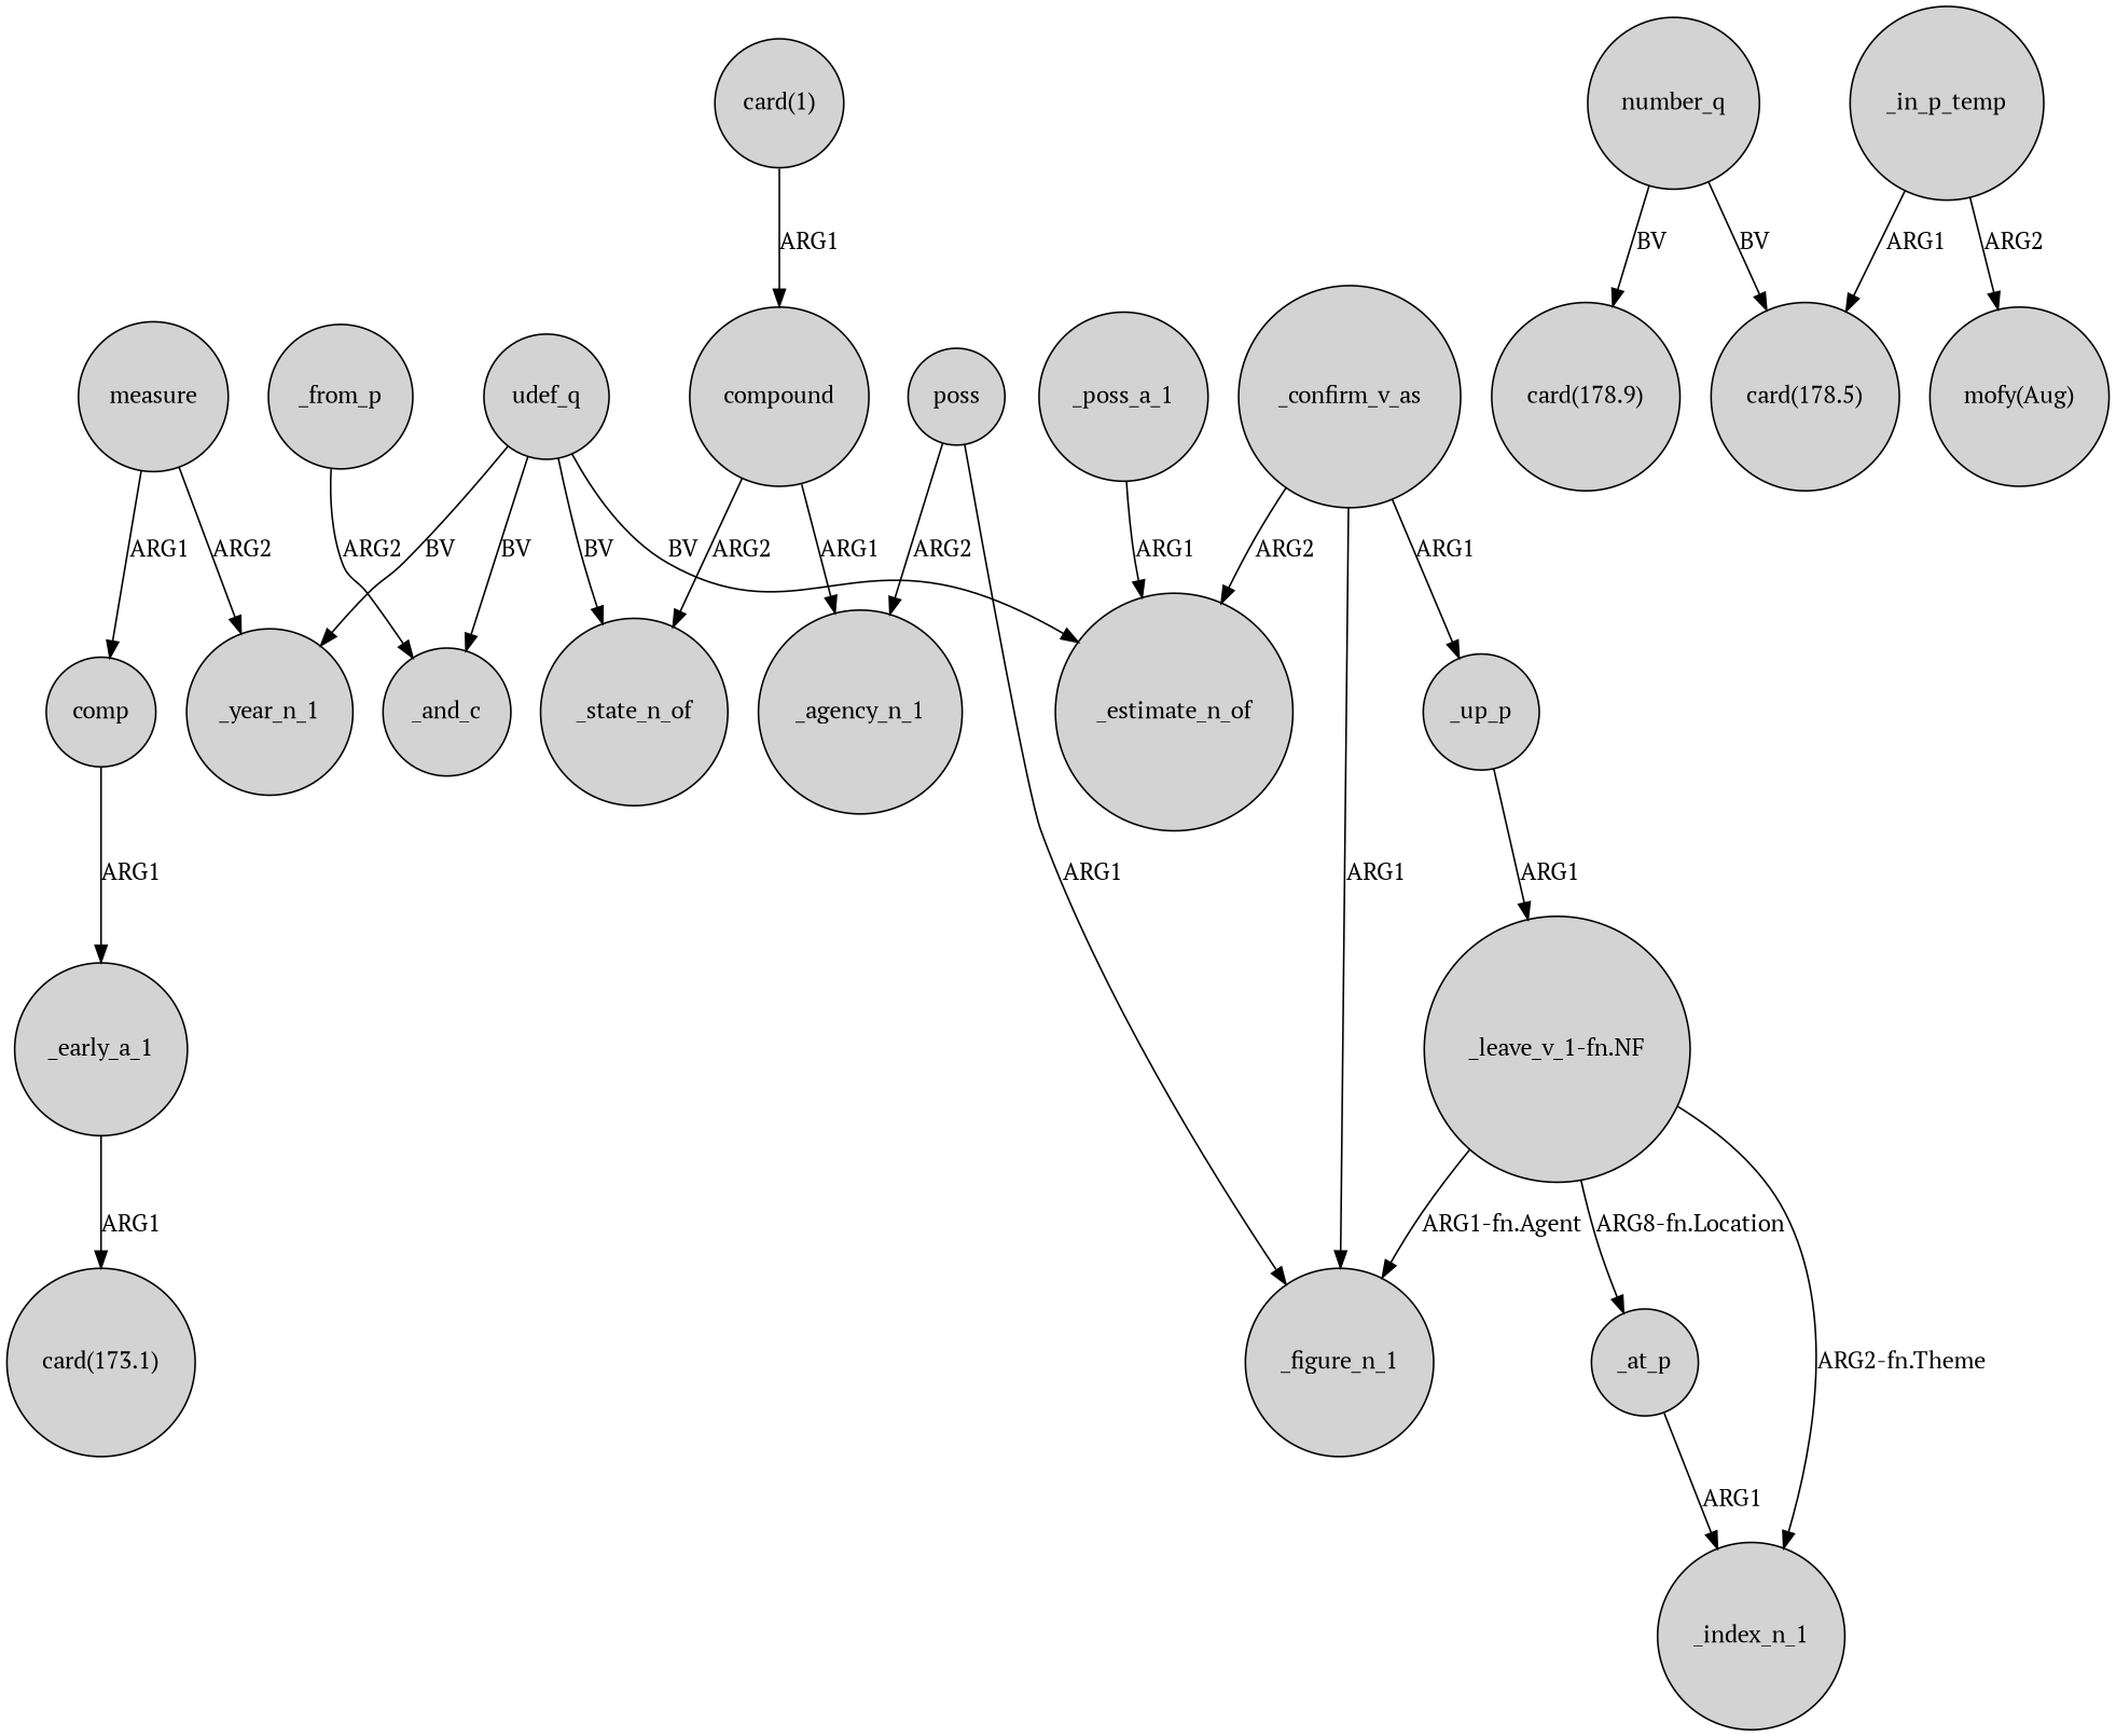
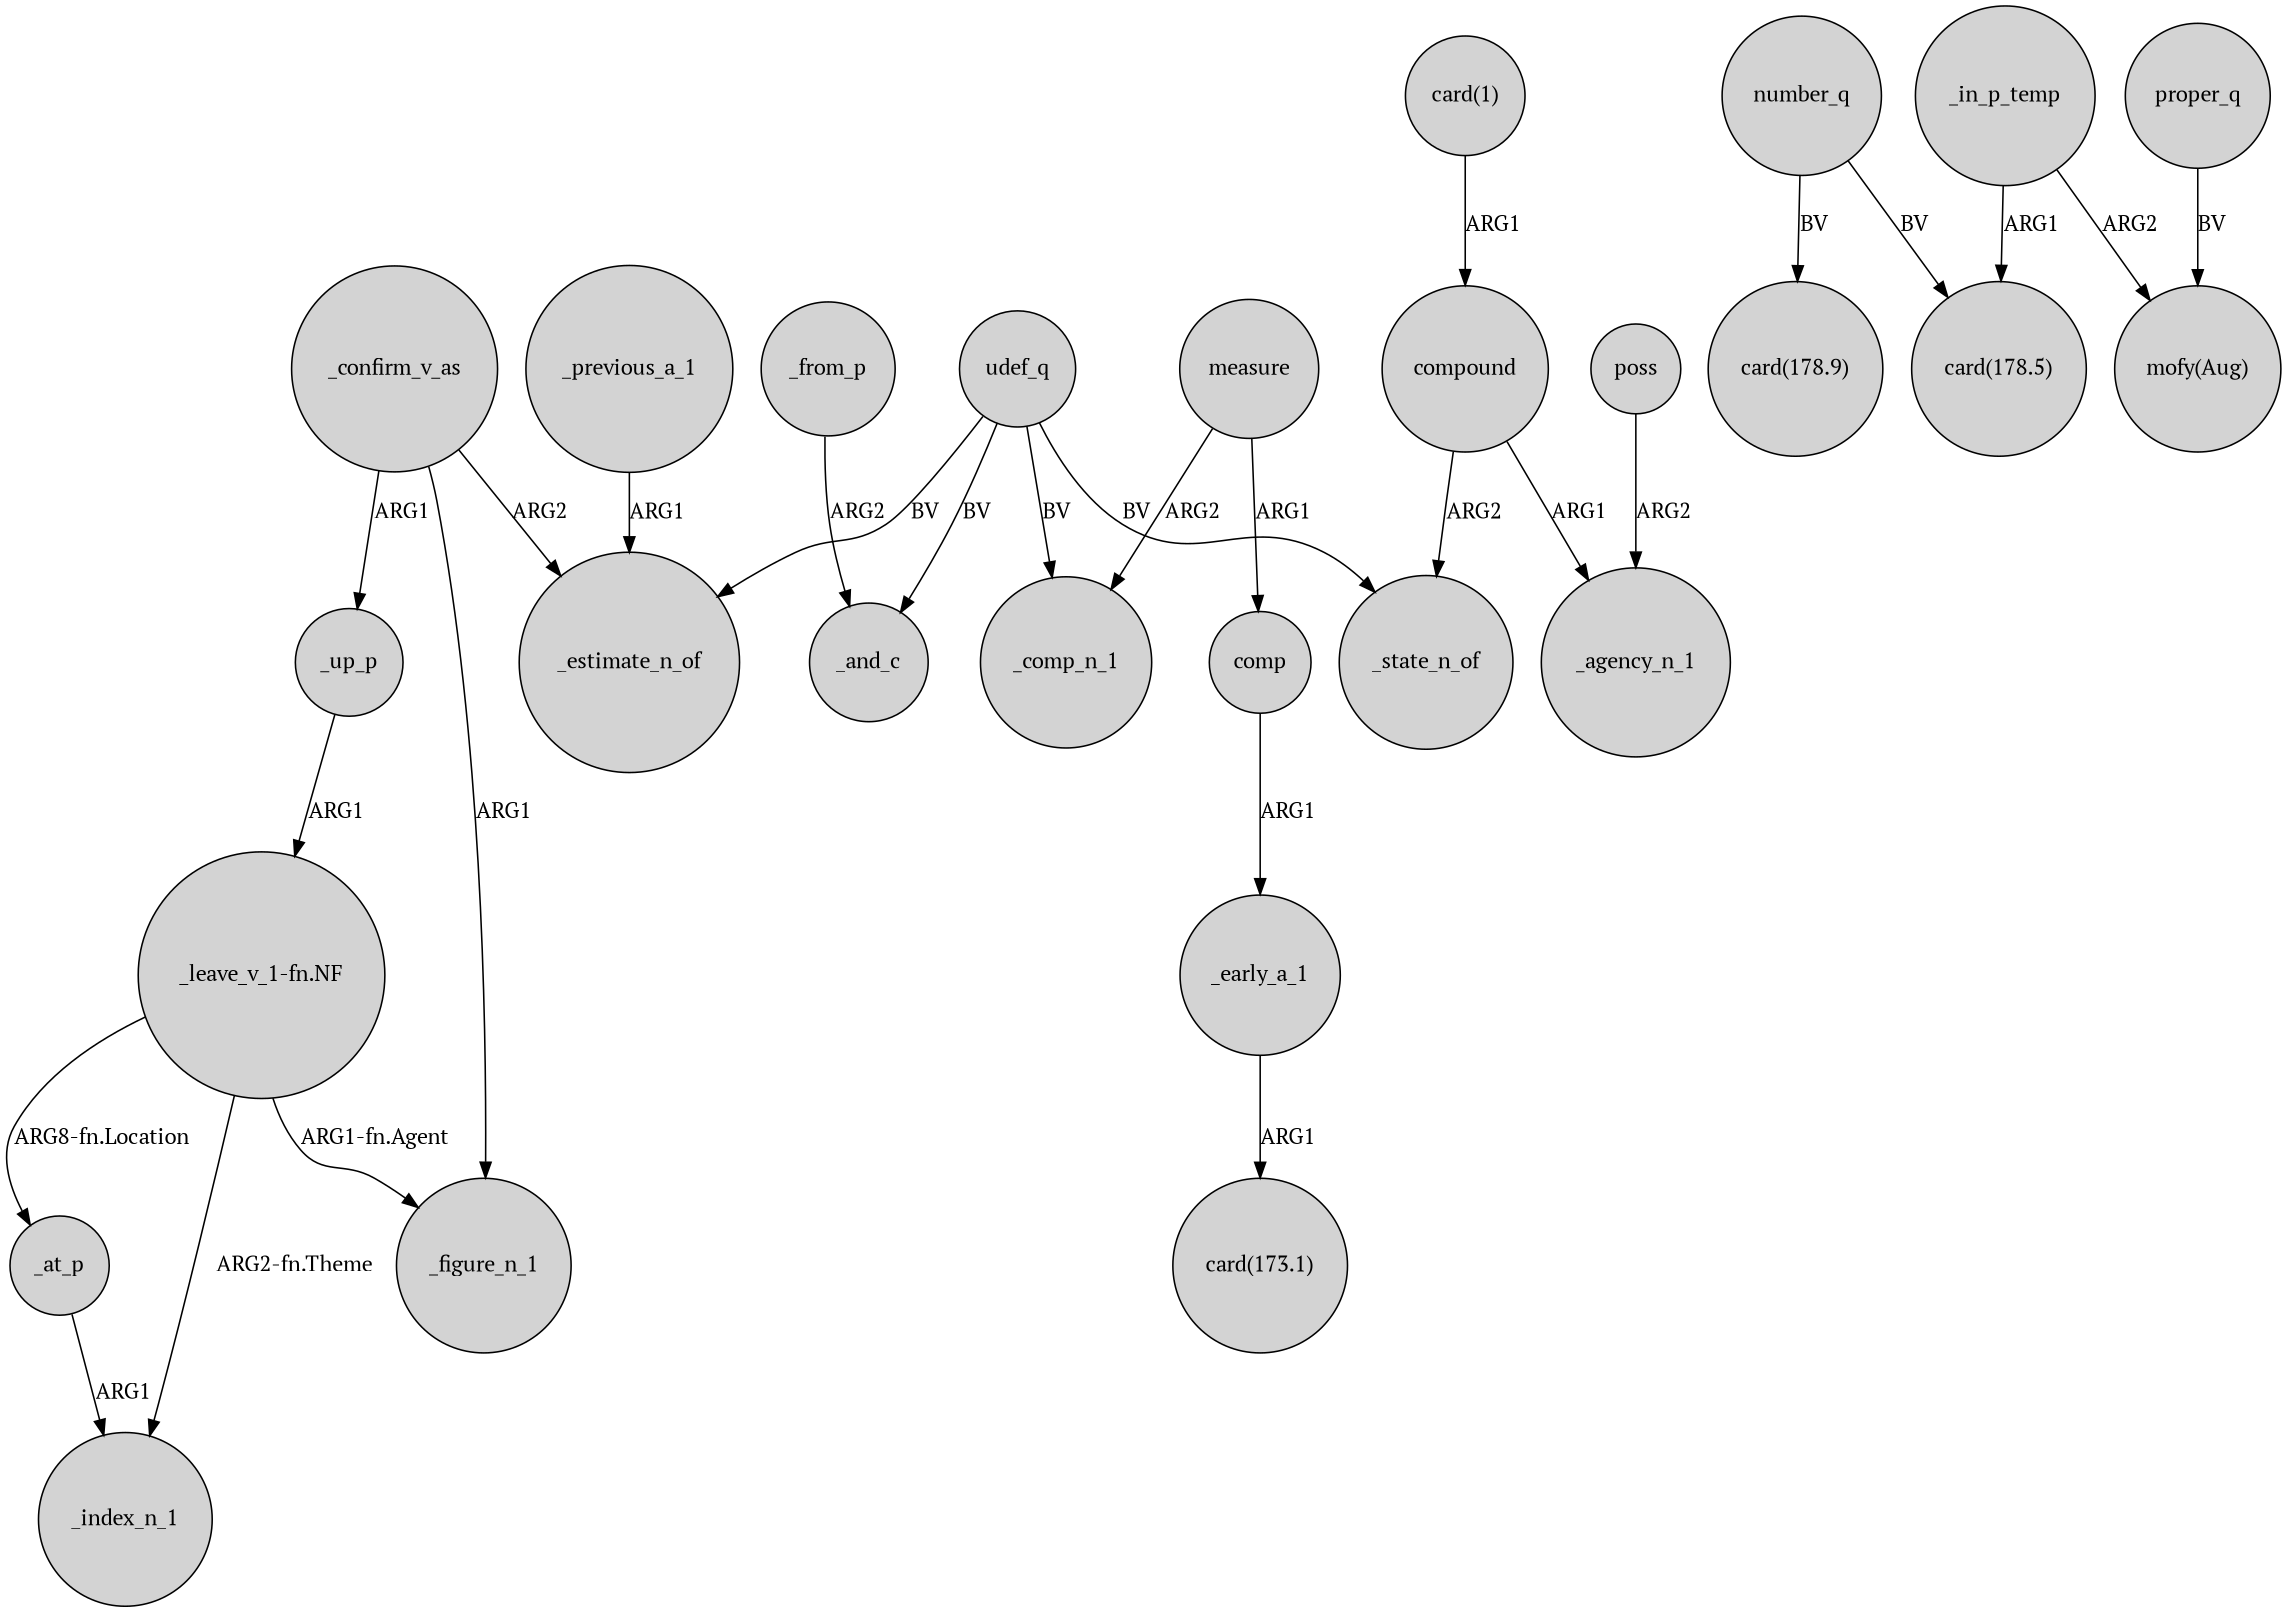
  digraph {
    fontname="PT Serif"
    node [fontname="PT Serif" shape=circle style=filled]
    edge [fontname="PT Serif"]
    "_leave_v_1-fn.NF"
    _figure_n_1
    _at_p
    _index_n_1
    compound
    _agency_n_1
    _state_n_of
    measure
-   _year_n_1
+   _year_n_1 [label=_comp_n_1]
    comp
    _early_a_1
    udef_q
    _estimate_n_of
    _and_c
-   _previous_a_1 [label=_poss_a_1]
+   _previous_a_1
    number_q
    "card(178.9)"
    "card(178.5)"
    poss
    _from_p
    _up_p
    "card(173.1)"
    _in_p_temp
    "mofy(Aug)"
+   proper_q
    _confirm_v_as
    "card(1)"
    "_leave_v_1-fn.NF" -> _figure_n_1 [label="ARG1-fn.Agent"]
    "_leave_v_1-fn.NF" -> _at_p [label="ARG8-fn.Location"]
    "_leave_v_1-fn.NF" -> _index_n_1 [label="ARG2-fn.Theme"]
    _at_p -> _index_n_1 [label=ARG1]
    compound -> _agency_n_1 [label=ARG1]
    compound -> _state_n_of [label=ARG2]
    measure -> _year_n_1 [label=ARG2]
    measure -> comp [label=ARG1]
    comp -> _early_a_1 [label=ARG1]
    _early_a_1 -> "card(173.1)" [label=ARG1]
    udef_q -> _state_n_of [label=BV]
    udef_q -> _year_n_1 [label=BV]
    udef_q -> _estimate_n_of [label=BV]
    udef_q -> _and_c [label=BV]
    _previous_a_1 -> _estimate_n_of [label=ARG1]
    number_q -> "card(178.9)" [label=BV]
    number_q -> "card(178.5)" [label=BV]
-   poss -> _figure_n_1 [label=ARG1]
    poss -> _agency_n_1 [label=ARG2]
    _from_p -> _and_c [label=ARG2]
    _up_p -> "_leave_v_1-fn.NF" [label=ARG1]
    _in_p_temp -> "card(178.5)" [label=ARG1]
    _in_p_temp -> "mofy(Aug)" [label=ARG2]
+   proper_q -> "mofy(Aug)" [label=BV]
    _confirm_v_as -> _figure_n_1 [label=ARG1]
    _confirm_v_as -> _estimate_n_of [label=ARG2]
    _confirm_v_as -> _up_p [label=ARG1]
    "card(1)" -> compound [label=ARG1]
  }
